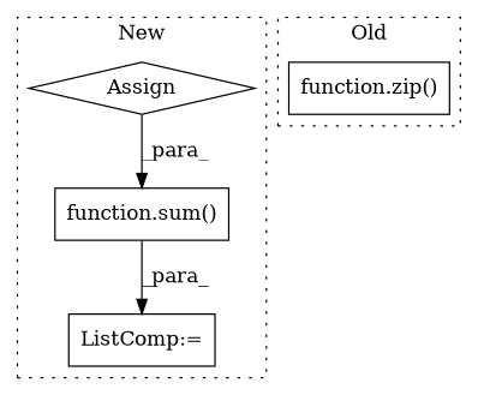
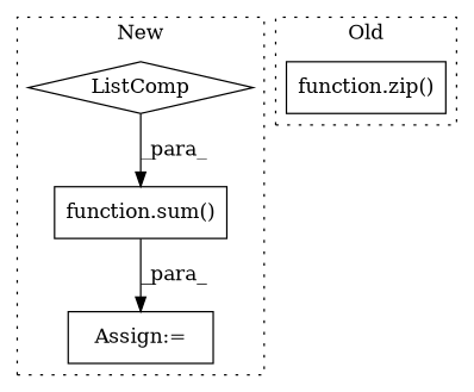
  digraph {
    node [a=75 l="4,1" shape=box]
    n1 [label="function.sum()" s="838,890"]
-   n2 [a=106 l=48 label=Assign s=842 shape=diamond]
-   n3 [a=68 l=3 label="ListComp:=" s=835]
+   n2 [a=106 l=48 label=ListComp s=842 shape=diamond]
+   n3 [a=68 l=3 label="Assign:=" s=835]
    n4 [label="function.zip()" s="1728,1765"]
    subgraph cluster_1 {
      label=New
      style=dotted
      n1
      n2
      n3
    }
    subgraph cluster_2 {
      label=Old
      style=dotted
      n4
    }
    n1 -> n3 [label=_para_]
    n2 -> n1 [label=_para_]
  }
